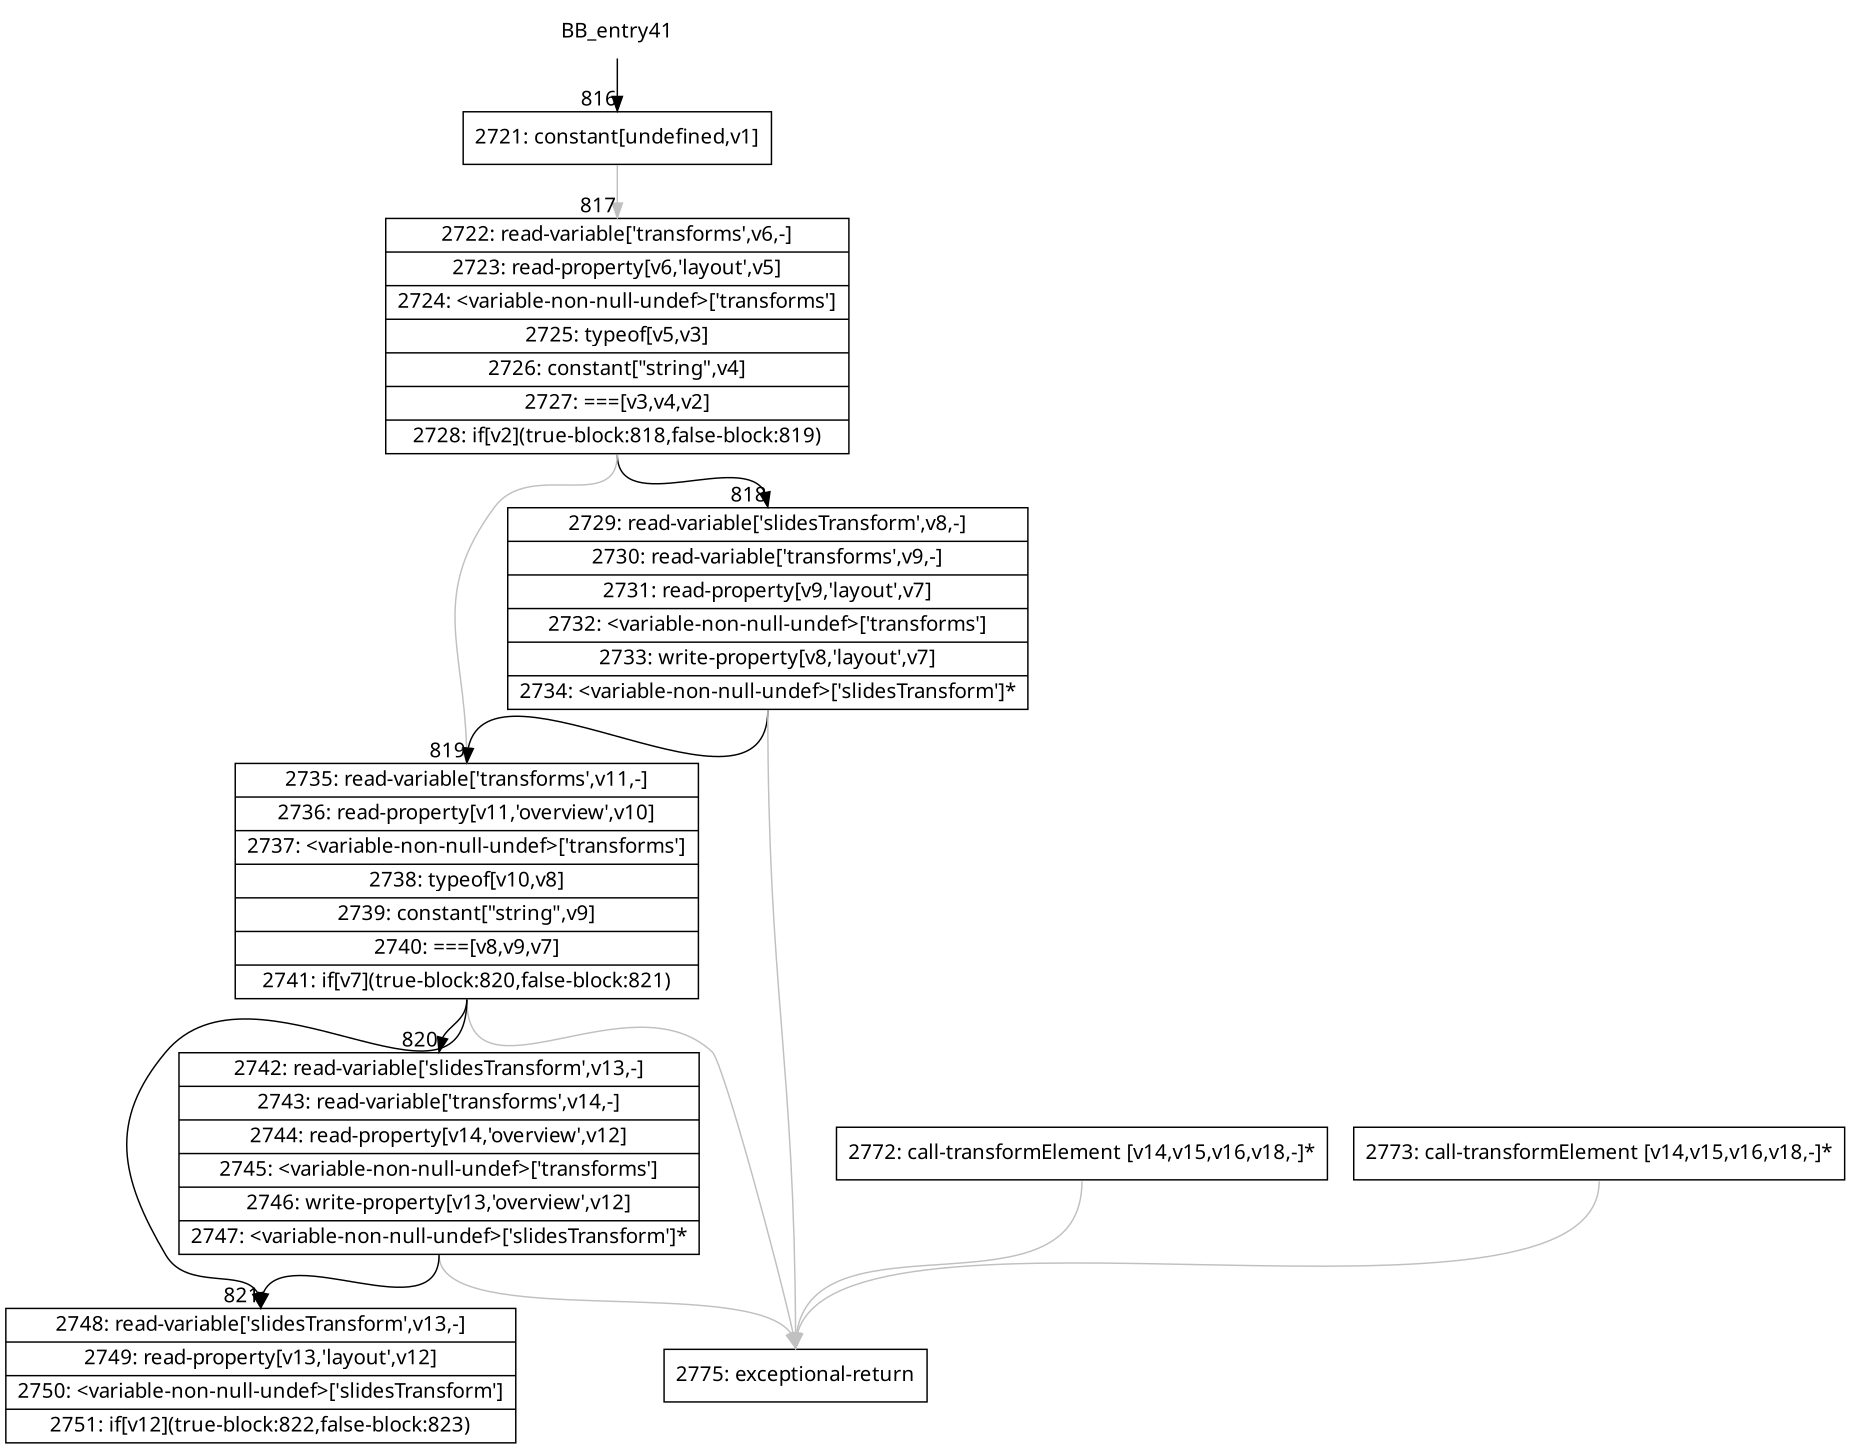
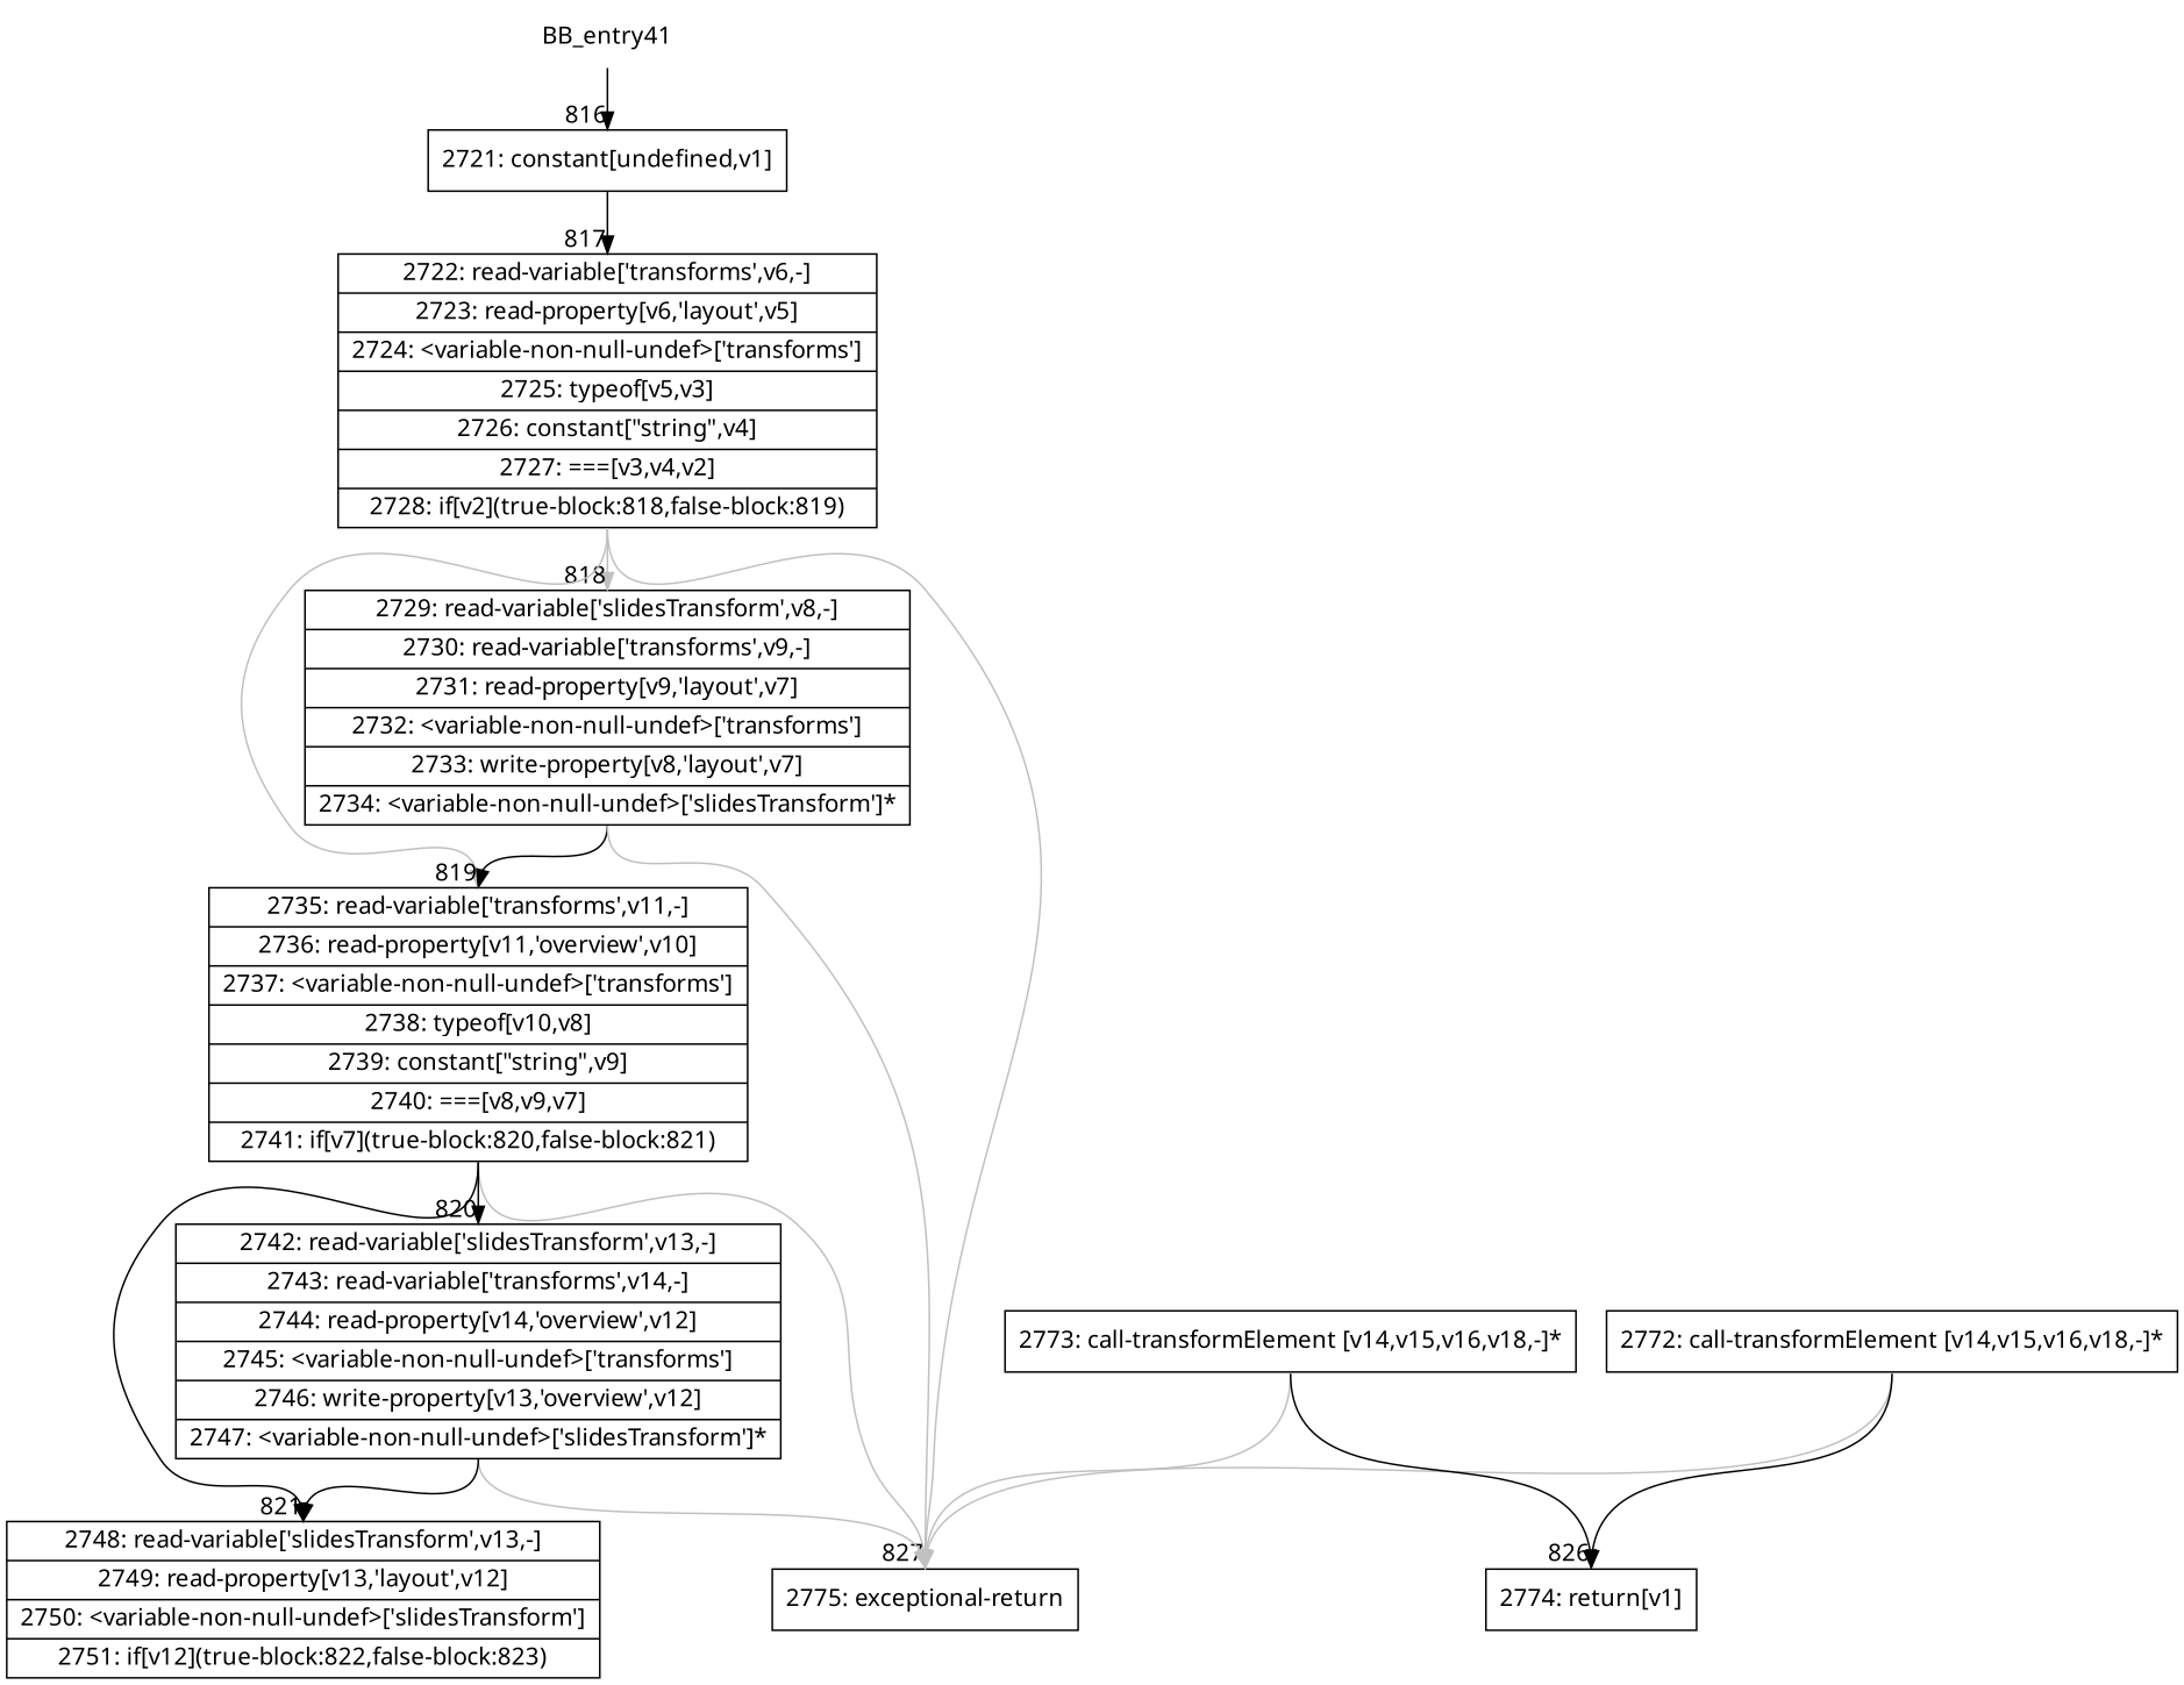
  digraph {
    fontname="Noto Sans"
    rankdir=TD
    node [fontname="Noto Sans" shape=record]
    edge [fontname="Noto Sans" headport=n tailport=s]
    n1 [label=BB_entry41 shape=none]
    n2 [label="{2721: constant[undefined,v1]}"]
    n3 [label="{2722: read-variable['transforms',v6,-]|2723: read-property[v6,'layout',v5]|2724: \<variable-non-null-undef\>['transforms']|2725: typeof[v5,v3]|2726: constant[\"string\",v4]|2727: ===[v3,v4,v2]|2728: if[v2](true-block:818,false-block:819)}"]
    n4 [label="{2729: read-variable['slidesTransform',v8,-]|2730: read-variable['transforms',v9,-]|2731: read-property[v9,'layout',v7]|2732: \<variable-non-null-undef\>['transforms']|2733: write-property[v8,'layout',v7]|2734: \<variable-non-null-undef\>['slidesTransform']*}"]
    n5 [label="{2735: read-variable['transforms',v11,-]|2736: read-property[v11,'overview',v10]|2737: \<variable-non-null-undef\>['transforms']|2738: typeof[v10,v8]|2739: constant[\"string\",v9]|2740: ===[v8,v9,v7]|2741: if[v7](true-block:820,false-block:821)}"]
    n6 [label="{2775: exceptional-return}"]
    n7 [label="{2742: read-variable['slidesTransform',v13,-]|2743: read-variable['transforms',v14,-]|2744: read-property[v14,'overview',v12]|2745: \<variable-non-null-undef\>['transforms']|2746: write-property[v13,'overview',v12]|2747: \<variable-non-null-undef\>['slidesTransform']*}"]
    n8 [label="{2748: read-variable['slidesTransform',v13,-]|2749: read-property[v13,'layout',v12]|2750: \<variable-non-null-undef\>['slidesTransform']|2751: if[v12](true-block:822,false-block:823)}"]
    n9 [label="{2772: call-transformElement [v14,v15,v16,v18,-]*}"]
+   n10 [label="{2774: return[v1]}"]
    n11 [label="{2773: call-transformElement [v14,v15,v16,v18,-]*}"]
    n1 -> n2 [headlabel="    816"]
-   n2 -> n3 [headlabel="      817" color=gray]
-   n3 -> n4 [headlabel="      818"]
+   n2 -> n3 [headlabel="      817"]
+   n3 -> n4 [headlabel="      818" color=gray]
    n3 -> n5 [color=gray headlabel="      819"]
+   n3 -> n6 [color=gray headlabel="      827"]
    n4 -> n5
    n4 -> n6 [color=gray]
    n5 -> n6 [color=gray]
    n5 -> n7 [headlabel="      820"]
    n5 -> n8 [headlabel="      821"]
    n7 -> n6 [color=gray]
    n7 -> n8
    n9 -> n6 [color=gray]
+   n9 -> n10 [headlabel="      826"]
    n11 -> n6 [color=gray]
+   n11 -> n10
  }
